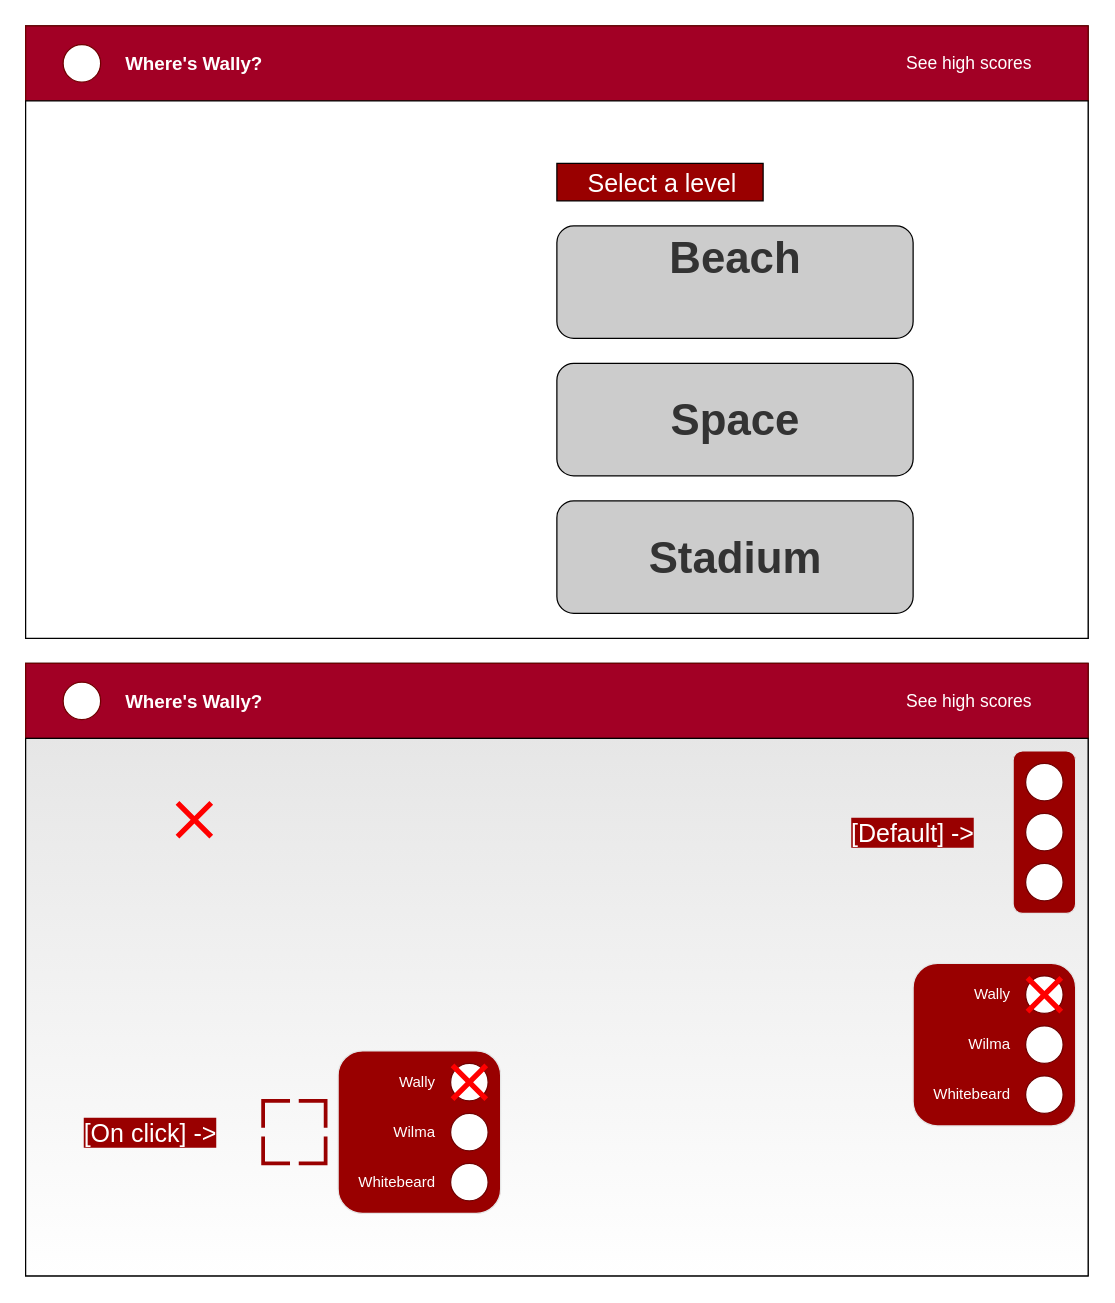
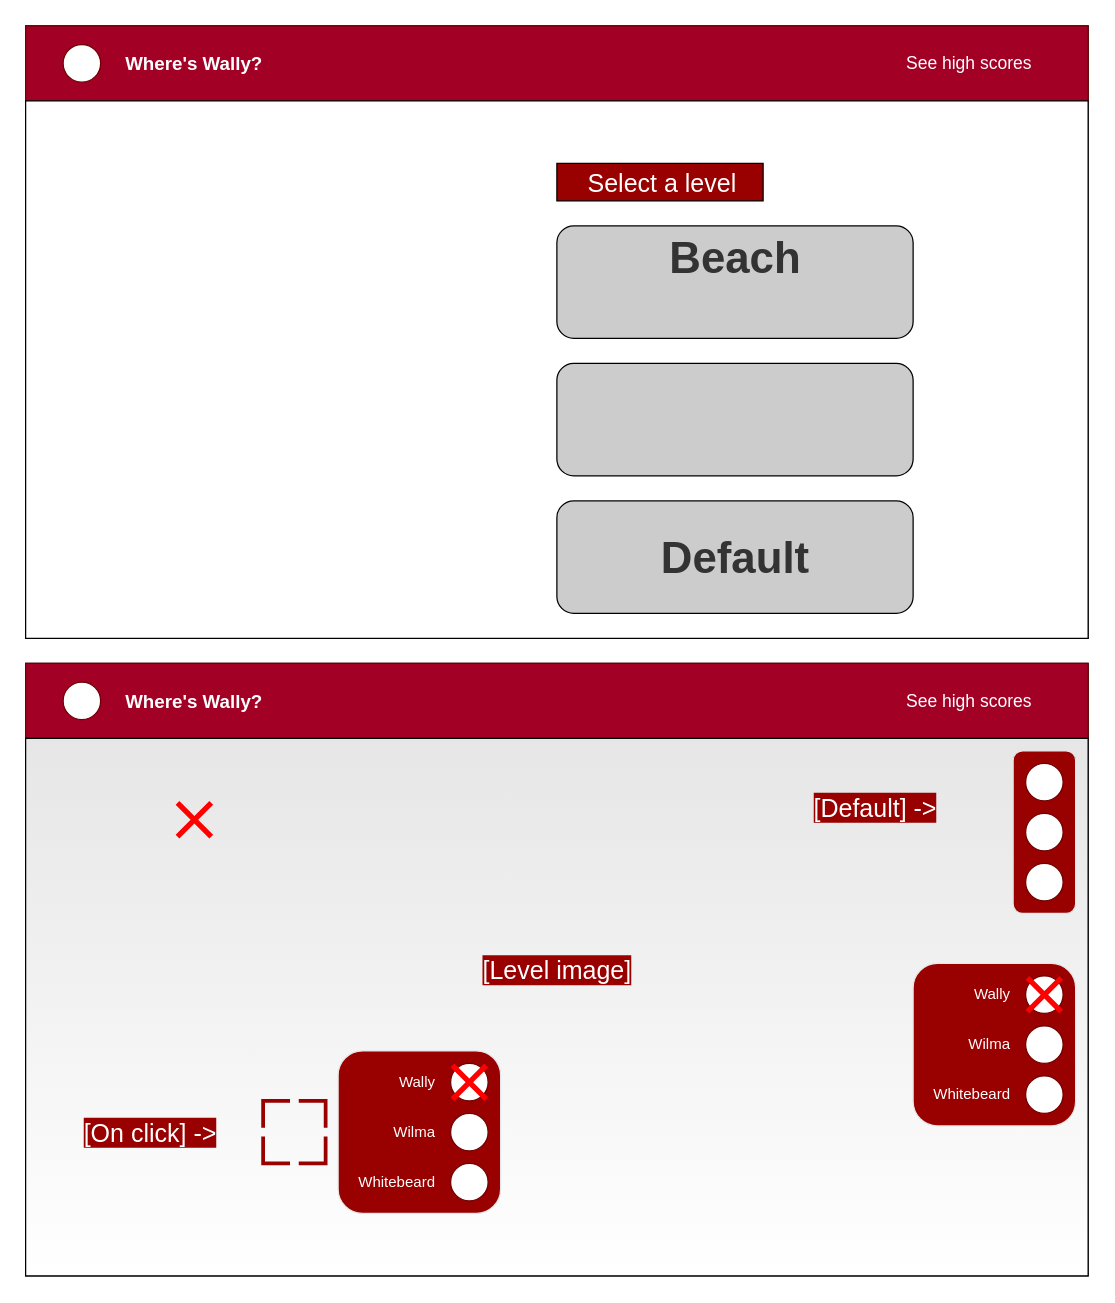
  <mxCell id="0" />
  <mxCell id="1" parent="0" />
  <mxCell id="2" value="" style="rounded=0;whiteSpace=wrap;html=1;" vertex="1" parent="1"><mxGeometry width="850" height="490" as="geometry" x="20" y="20" /></mxCell>
  <mxCell id="3" value="" style="rounded=0;whiteSpace=wrap;html=1;fillColor=#a20025;strokeColor=#6F0000;fontColor=#ffffff;" vertex="1" parent="1"><mxGeometry width="850" height="60" as="geometry" x="20" y="20" /></mxCell>
  <mxCell id="4" value="&lt;b&gt;&lt;font style=&quot;font-size: 15px&quot; color=&quot;#ffffff&quot;&gt;Where's Wally?&lt;/font&gt;&lt;/b&gt;" style="text;html=1;strokeColor=none;fillColor=none;align=center;verticalAlign=middle;whiteSpace=wrap;rounded=0;" vertex="1" parent="1"><mxGeometry x="90" y="35" width="130" height="30" as="geometry" /></mxCell>
  <mxCell id="5" value="" style="ellipse;whiteSpace=wrap;html=1;aspect=fixed;fillColor=#FFFFFF;fontColor=#ffffff;strokeColor=#6F0000;" vertex="1" parent="1"><mxGeometry x="50" y="35" width="30" height="30" as="geometry" /></mxCell>
  <mxCell id="6" value="&lt;font style=&quot;font-size: 14px&quot; color=&quot;#ffffff&quot;&gt;See high scores&lt;/font&gt;" style="text;html=1;strokeColor=none;fillColor=none;align=center;verticalAlign=middle;whiteSpace=wrap;rounded=0;" vertex="1" parent="1"><mxGeometry x="710" y="35" width="130" height="30" as="geometry" /></mxCell>
  <mxCell id="7" value="" style="rounded=0;whiteSpace=wrap;html=1;fontSize=14;fillColor=#FFFFFF;" vertex="1" parent="1"><mxGeometry y="80" width="850" height="430" as="geometry" x="20" /></mxCell>
  <mxCell id="8" value="" style="rounded=0;whiteSpace=wrap;html=1;" vertex="1" parent="1"><mxGeometry y="530" width="850" height="490" as="geometry" x="20" /></mxCell>
  <mxCell id="9" value="" style="rounded=1;whiteSpace=wrap;html=1;fontSize=14;fontColor=#000000;fillColor=#CCCCCC;" vertex="1" parent="1"><mxGeometry x="445" y="180" width="285" height="90" as="geometry" /></mxCell>
  <mxCell id="10" value="" style="rounded=1;whiteSpace=wrap;html=1;fontSize=14;fontColor=#000000;fillColor=#CCCCCC;" vertex="1" parent="1"><mxGeometry x="445" y="290" width="285" height="90" as="geometry" /></mxCell>
  <mxCell id="11" value="" style="rounded=1;whiteSpace=wrap;html=1;fontSize=14;fontColor=#000000;fillColor=#CCCCCC;glass=0;sketch=0;shadow=0;" vertex="1" parent="1"><mxGeometry x="445" y="400" width="285" height="90" as="geometry" /></mxCell>
  <mxCell id="12" value="&lt;b&gt;&lt;font style=&quot;font-size: 35px&quot; color=&quot;#333333&quot;&gt;Beach&lt;/font&gt;&lt;/b&gt;" style="text;html=1;strokeColor=none;fillColor=none;align=center;verticalAlign=middle;whiteSpace=wrap;rounded=0;fontSize=14;fontColor=#000000;" vertex="1" parent="1"><mxGeometry x="472.5" y="190" width="230" height="30" as="geometry" /></mxCell>
- <mxCell id="13" value="&lt;b&gt;&lt;font style=&quot;font-size: 35px&quot; color=&quot;#333333&quot;&gt;Space&lt;/font&gt;&lt;/b&gt;" style="text;html=1;strokeColor=none;fillColor=none;align=center;verticalAlign=middle;whiteSpace=wrap;rounded=0;fontSize=14;fontColor=#000000;" vertex="1" parent="1"><mxGeometry x="472.5" y="320" width="230" height="30" as="geometry" /></mxCell>
- <mxCell id="14" value="&lt;b&gt;&lt;font style=&quot;font-size: 35px&quot; color=&quot;#333333&quot;&gt;Stadium&lt;/font&gt;&lt;/b&gt;" style="text;html=1;strokeColor=none;fillColor=none;align=center;verticalAlign=middle;whiteSpace=wrap;rounded=0;fontSize=14;fontColor=#000000;" vertex="1" parent="1"><mxGeometry x="472.5" y="430" width="230" height="30" as="geometry" /></mxCell>
+ <mxCell id="14" value="&lt;b&gt;&lt;font style=&quot;font-size: 35px&quot; color=&quot;#333333&quot;&gt;Default&lt;/font&gt;&lt;/b&gt;" style="text;html=1;strokeColor=none;fillColor=none;align=center;verticalAlign=middle;whiteSpace=wrap;rounded=0;fontSize=14;fontColor=#000000;" vertex="1" parent="1"><mxGeometry x="472.5" y="430" width="230" height="30" as="geometry" /></mxCell>
  <mxCell id="15" value="" style="rounded=0;whiteSpace=wrap;html=1;labelBackgroundColor=#990000;fontSize=22;fontColor=#990000;fillColor=#990000;" vertex="1" parent="1"><mxGeometry x="445" y="130" width="165" height="30" as="geometry" /></mxCell>
  <mxCell id="16" value="&lt;font style=&quot;font-size: 20px&quot; color=&quot;#ffffff&quot;&gt;Select a level&lt;/font&gt;" style="text;html=1;strokeColor=none;fillColor=none;align=left;verticalAlign=middle;whiteSpace=wrap;rounded=0;fontSize=35;fontColor=#333333;" vertex="1" parent="1"><mxGeometry x="468" y="125" width="135" height="30" as="geometry" /></mxCell>
  <mxCell id="17" value="" style="rounded=0;whiteSpace=wrap;html=1;fillColor=#a20025;strokeColor=#6F0000;fontColor=#ffffff;" vertex="1" parent="1"><mxGeometry y="530" width="850" height="60" as="geometry" x="20" /></mxCell>
  <mxCell id="18" value="&lt;b&gt;&lt;font style=&quot;font-size: 15px&quot; color=&quot;#ffffff&quot;&gt;Where's Wally?&lt;/font&gt;&lt;/b&gt;" style="text;html=1;strokeColor=none;fillColor=none;align=center;verticalAlign=middle;whiteSpace=wrap;rounded=0;" vertex="1" parent="1"><mxGeometry x="90" y="545" width="130" height="30" as="geometry" /></mxCell>
  <mxCell id="19" value="" style="ellipse;whiteSpace=wrap;html=1;aspect=fixed;fillColor=#FFFFFF;fontColor=#ffffff;strokeColor=#6F0000;" vertex="1" parent="1"><mxGeometry x="50" y="545" width="30" height="30" as="geometry" /></mxCell>
  <mxCell id="20" value="&lt;font style=&quot;font-size: 14px&quot; color=&quot;#ffffff&quot;&gt;See high scores&lt;/font&gt;" style="text;html=1;strokeColor=none;fillColor=none;align=center;verticalAlign=middle;whiteSpace=wrap;rounded=0;" vertex="1" parent="1"><mxGeometry x="710" y="545" width="130" height="30" as="geometry" /></mxCell>
  <mxCell id="21" value="" style="rounded=0;whiteSpace=wrap;html=1;shadow=0;glass=0;labelBackgroundColor=#990000;sketch=0;fontSize=20;fontColor=#FFFFFF;fillColor=#E6E6E6;gradientColor=#ffffff;" vertex="1" parent="1"><mxGeometry y="590" width="850" height="430" as="geometry" x="20" /></mxCell>
  <mxCell id="22" value="" style="rounded=1;whiteSpace=wrap;html=1;shadow=0;glass=0;labelBackgroundColor=#990000;sketch=0;fontSize=20;fontColor=#FFFFFF;strokeColor=#E6E6E6;fillColor=#990000;gradientColor=none;" vertex="1" parent="1"><mxGeometry x="810" y="600" width="50" height="130" as="geometry" /></mxCell>
  <mxCell id="23" value="" style="ellipse;whiteSpace=wrap;html=1;aspect=fixed;fillColor=#FFFFFF;fontColor=#ffffff;strokeColor=#6F0000;" vertex="1" parent="1"><mxGeometry x="820" y="610" width="30" height="30" as="geometry" /></mxCell>
  <mxCell id="24" value="" style="ellipse;whiteSpace=wrap;html=1;aspect=fixed;fillColor=#FFFFFF;fontColor=#ffffff;strokeColor=#6F0000;" vertex="1" parent="1"><mxGeometry x="820" y="650" width="30" height="30" as="geometry" /></mxCell>
  <mxCell id="25" value="" style="ellipse;whiteSpace=wrap;html=1;aspect=fixed;fillColor=#FFFFFF;fontColor=#ffffff;strokeColor=#6F0000;" vertex="1" parent="1"><mxGeometry x="820" y="690" width="30" height="30" as="geometry" /></mxCell>
  <mxCell id="26" value="" style="rounded=1;whiteSpace=wrap;html=1;shadow=0;glass=0;labelBackgroundColor=#990000;sketch=0;fontSize=20;fontColor=#FFFFFF;strokeColor=#E6E6E6;fillColor=#990000;gradientColor=none;" vertex="1" parent="1"><mxGeometry x="730" y="770" width="130" height="130" as="geometry" /></mxCell>
  <mxCell id="27" value="" style="ellipse;whiteSpace=wrap;html=1;aspect=fixed;fillColor=#FFFFFF;fontColor=#ffffff;strokeColor=#6F0000;" vertex="1" parent="1"><mxGeometry x="820" y="780" width="30" height="30" as="geometry" /></mxCell>
  <mxCell id="28" value="" style="ellipse;whiteSpace=wrap;html=1;aspect=fixed;fillColor=#FFFFFF;fontColor=#ffffff;strokeColor=#6F0000;" vertex="1" parent="1"><mxGeometry x="820" y="820" width="30" height="30" as="geometry" /></mxCell>
  <mxCell id="29" value="" style="ellipse;whiteSpace=wrap;html=1;aspect=fixed;fillColor=#FFFFFF;fontColor=#ffffff;strokeColor=#6F0000;" vertex="1" parent="1"><mxGeometry x="820" y="860" width="30" height="30" as="geometry" /></mxCell>
- <mxCell id="31" value="[Default] -&amp;gt;" style="text;html=1;strokeColor=none;fillColor=none;align=center;verticalAlign=middle;whiteSpace=wrap;rounded=0;shadow=0;glass=0;labelBackgroundColor=#990000;sketch=0;fontSize=20;fontColor=#FFFFFF;" vertex="1" parent="1"><mxGeometry x="670" y="650" width="120" height="30" as="geometry" /></mxCell>
+ <mxCell id="30" value="[Level image]" style="text;html=1;strokeColor=none;fillColor=none;align=center;verticalAlign=middle;whiteSpace=wrap;rounded=0;shadow=0;glass=0;labelBackgroundColor=#990000;sketch=0;fontSize=20;fontColor=#FFFFFF;" vertex="1" parent="1"><mxGeometry x="378" y="760" width="135" height="30" as="geometry" /></mxCell>
+ <mxCell id="31" value="[Default] -&amp;gt;" style="text;html=1;strokeColor=none;fillColor=none;align=center;verticalAlign=middle;whiteSpace=wrap;rounded=0;shadow=0;glass=0;labelBackgroundColor=#990000;sketch=0;fontSize=20;fontColor=#FFFFFF;" vertex="1" parent="1"><mxGeometry x="640" y="630" width="120" height="30" as="geometry" /></mxCell>
  <mxCell id="32" value="&lt;font color=&quot;#ffffff&quot; style=&quot;font-size: 12px&quot;&gt;Wally&lt;/font&gt;" style="text;html=1;strokeColor=none;fillColor=none;align=right;verticalAlign=middle;whiteSpace=wrap;rounded=0;shadow=0;glass=0;labelBackgroundColor=none;sketch=0;fontSize=10;fontColor=none;" vertex="1" parent="1"><mxGeometry x="740" y="780" width="70" height="30" as="geometry" /></mxCell>
  <mxCell id="33" value="&lt;font color=&quot;#ffffff&quot; style=&quot;font-size: 12px&quot;&gt;Wilma&lt;/font&gt;" style="text;html=1;strokeColor=none;fillColor=none;align=right;verticalAlign=middle;whiteSpace=wrap;rounded=0;shadow=0;glass=0;labelBackgroundColor=none;sketch=0;fontSize=10;fontColor=none;" vertex="1" parent="1"><mxGeometry x="740" y="820" width="70" height="30" as="geometry" /></mxCell>
  <mxCell id="34" value="&lt;font color=&quot;#ffffff&quot; style=&quot;font-size: 12px&quot;&gt;Whitebeard&lt;/font&gt;" style="text;html=1;strokeColor=none;fillColor=none;align=right;verticalAlign=middle;whiteSpace=wrap;rounded=0;shadow=0;glass=0;labelBackgroundColor=none;sketch=0;fontSize=10;fontColor=none;" vertex="1" parent="1"><mxGeometry x="740" y="860" width="70" height="30" as="geometry" /></mxCell>
  <mxCell id="35" value="" style="shape=mxgraph.mockup.markup.redX;fillColor=#ff0000;html=1;shadow=0;strokeColor=none;rounded=1;glass=0;labelBackgroundColor=none;sketch=0;fontSize=12;fontColor=#FFFFFF;" vertex="1" parent="1"><mxGeometry x="820" y="780" width="30" height="30" as="geometry" /></mxCell>
  <mxCell id="36" value="" style="shape=mxgraph.mockup.markup.redX;fillColor=#ff0000;html=1;shadow=0;strokeColor=none;rounded=1;glass=0;labelBackgroundColor=none;sketch=0;fontSize=12;fontColor=#FFFFFF;" vertex="1" parent="1"><mxGeometry x="140" y="640" width="30" height="30" as="geometry" /></mxCell>
  <mxCell id="37" value="" style="rounded=1;whiteSpace=wrap;html=1;shadow=0;glass=0;labelBackgroundColor=#990000;sketch=0;fontSize=20;fontColor=#FFFFFF;strokeColor=#E6E6E6;fillColor=#990000;gradientColor=none;" vertex="1" parent="1"><mxGeometry x="270" y="840" width="130" height="130" as="geometry" /></mxCell>
  <mxCell id="38" value="" style="ellipse;whiteSpace=wrap;html=1;aspect=fixed;fillColor=#FFFFFF;fontColor=#ffffff;strokeColor=#6F0000;" vertex="1" parent="1"><mxGeometry x="360" y="850" width="30" height="30" as="geometry" /></mxCell>
  <mxCell id="39" value="" style="ellipse;whiteSpace=wrap;html=1;aspect=fixed;fillColor=#FFFFFF;fontColor=#ffffff;strokeColor=#6F0000;" vertex="1" parent="1"><mxGeometry x="360" y="890" width="30" height="30" as="geometry" /></mxCell>
  <mxCell id="40" value="" style="ellipse;whiteSpace=wrap;html=1;aspect=fixed;fillColor=#FFFFFF;fontColor=#ffffff;strokeColor=#6F0000;" vertex="1" parent="1"><mxGeometry x="360" y="930" width="30" height="30" as="geometry" /></mxCell>
  <mxCell id="41" value="&lt;font color=&quot;#ffffff&quot; style=&quot;font-size: 12px&quot;&gt;Wally&lt;/font&gt;" style="text;html=1;strokeColor=none;fillColor=none;align=right;verticalAlign=middle;whiteSpace=wrap;rounded=0;shadow=0;glass=0;labelBackgroundColor=none;sketch=0;fontSize=10;fontColor=none;" vertex="1" parent="1"><mxGeometry x="280" y="850" width="70" height="30" as="geometry" /></mxCell>
  <mxCell id="42" value="&lt;font color=&quot;#ffffff&quot; style=&quot;font-size: 12px&quot;&gt;Wilma&lt;/font&gt;" style="text;html=1;strokeColor=none;fillColor=none;align=right;verticalAlign=middle;whiteSpace=wrap;rounded=0;shadow=0;glass=0;labelBackgroundColor=none;sketch=0;fontSize=10;fontColor=none;" vertex="1" parent="1"><mxGeometry x="280" y="890" width="70" height="30" as="geometry" /></mxCell>
  <mxCell id="43" value="&lt;font color=&quot;#ffffff&quot; style=&quot;font-size: 12px&quot;&gt;Whitebeard&lt;/font&gt;" style="text;html=1;strokeColor=none;fillColor=none;align=right;verticalAlign=middle;whiteSpace=wrap;rounded=0;shadow=0;glass=0;labelBackgroundColor=none;sketch=0;fontSize=10;fontColor=none;" vertex="1" parent="1"><mxGeometry x="280" y="930" width="70" height="30" as="geometry" /></mxCell>
  <mxCell id="44" value="" style="shape=mxgraph.mockup.markup.redX;fillColor=#ff0000;html=1;shadow=0;strokeColor=none;rounded=1;glass=0;labelBackgroundColor=none;sketch=0;fontSize=12;fontColor=#FFFFFF;" vertex="1" parent="1"><mxGeometry x="360" y="850" width="30" height="30" as="geometry" /></mxCell>
  <mxCell id="45" value="[On click] -&amp;gt;" style="text;html=1;strokeColor=none;fillColor=none;align=center;verticalAlign=middle;whiteSpace=wrap;rounded=0;shadow=0;glass=0;labelBackgroundColor=#990000;sketch=0;fontSize=20;fontColor=#FFFFFF;" vertex="1" parent="1"><mxGeometry x="50" y="890" width="140" height="30" as="geometry" /></mxCell>
  <mxCell id="46" value="" style="shape=partialRectangle;whiteSpace=wrap;html=1;bottom=0;right=0;fillColor=none;rounded=1;shadow=0;glass=0;labelBackgroundColor=none;sketch=0;fontSize=12;fontColor=#FFFFFF;strokeColor=#990000;rotation=-180;strokeWidth=3;" vertex="1" parent="1"><mxGeometry x="240" y="910" width="20" height="20" as="geometry" /></mxCell>
  <mxCell id="47" value="" style="shape=partialRectangle;whiteSpace=wrap;html=1;bottom=0;right=0;fillColor=none;rounded=1;shadow=0;glass=0;labelBackgroundColor=none;sketch=0;fontSize=12;fontColor=#FFFFFF;strokeColor=#990000;rotation=90;strokeWidth=3;" vertex="1" parent="1"><mxGeometry x="240" y="880" width="20" height="20" as="geometry" /></mxCell>
  <mxCell id="48" value="" style="shape=partialRectangle;whiteSpace=wrap;html=1;bottom=0;right=0;fillColor=none;rounded=1;shadow=0;glass=0;labelBackgroundColor=none;sketch=0;fontSize=12;fontColor=#FFFFFF;strokeColor=#990000;rotation=-90;strokeWidth=3;" vertex="1" parent="1"><mxGeometry x="210" y="910" width="20" height="20" as="geometry" /></mxCell>
  <mxCell id="49" value="" style="shape=partialRectangle;whiteSpace=wrap;html=1;bottom=0;right=0;fillColor=none;rounded=1;shadow=0;glass=0;labelBackgroundColor=none;sketch=0;fontSize=12;fontColor=#FFFFFF;strokeColor=#990000;rotation=0;strokeWidth=3;" vertex="1" parent="1"><mxGeometry x="210" y="880" width="20" height="20" as="geometry" /></mxCell>
